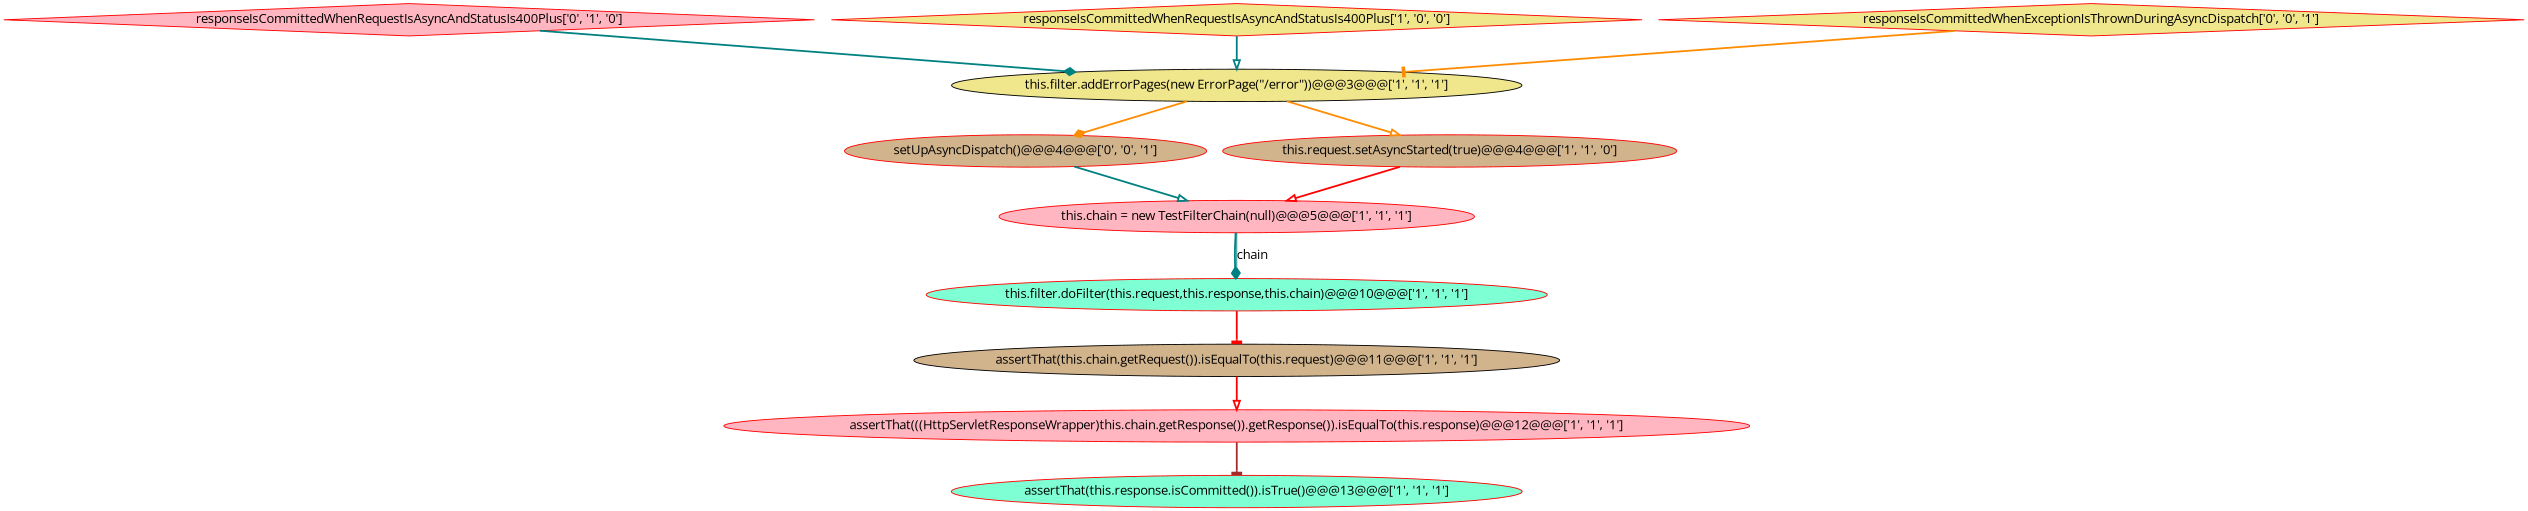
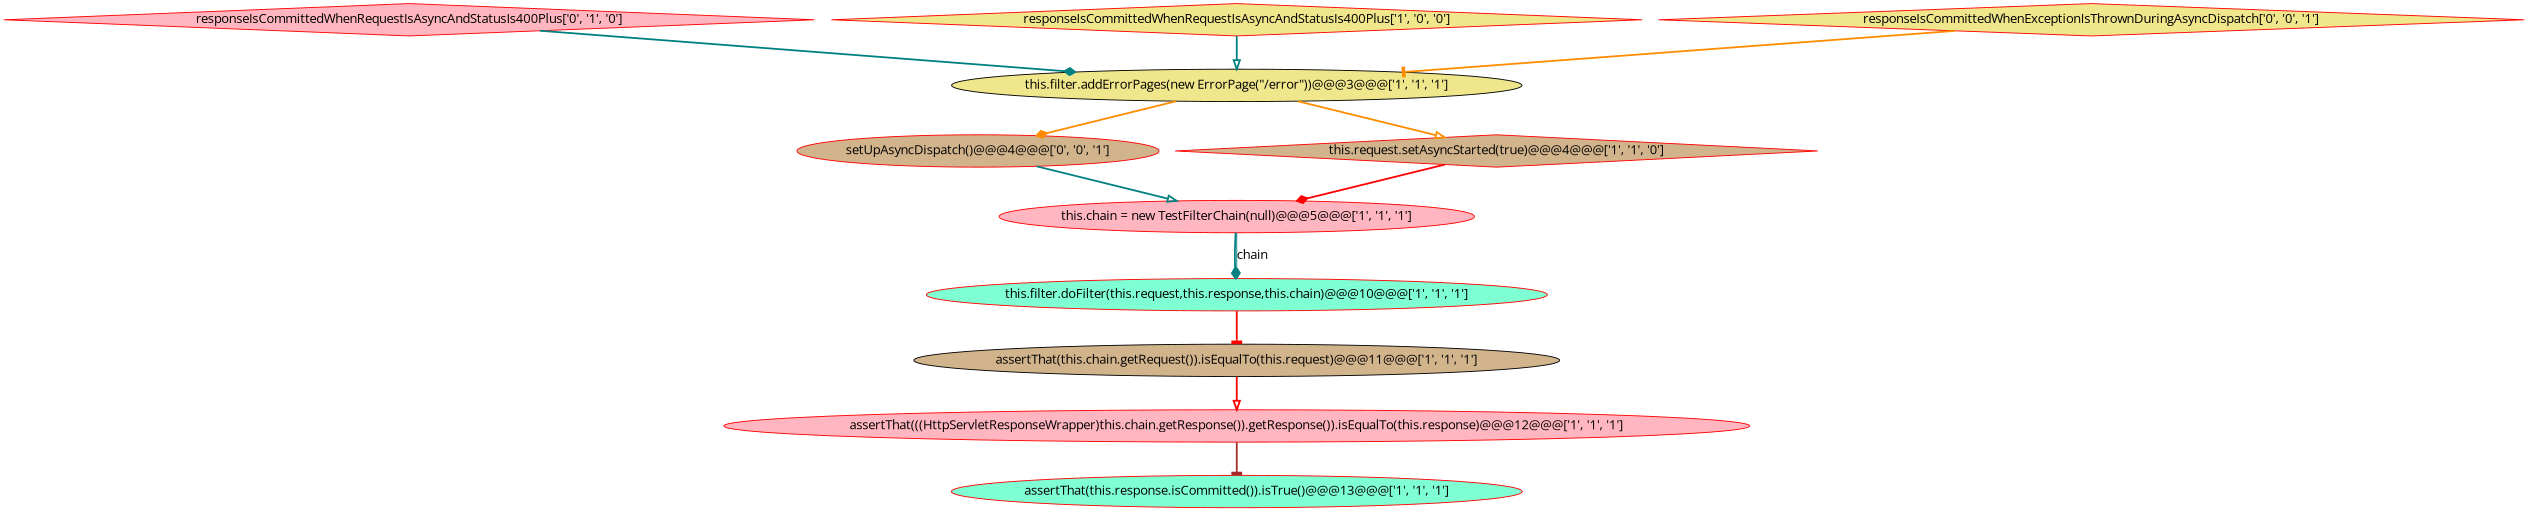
  digraph {
    fontname="Open Sans"
    node [color=red fillcolor=tan fontname="Open Sans" shape=ellipse style=filled]
    edge [arrowhead=diamond color=teal fontname="Open Sans" style=bold]
    n1 [color=black label="assertThat(this.chain.getRequest()).isEqualTo(this.request)@@@11@@@['1', '1', '1']"]
    n2 [fillcolor=lightpink label="assertThat(((HttpServletResponseWrapper)this.chain.getResponse()).getResponse()).isEqualTo(this.response)@@@12@@@['1', '1', '1']"]
    n3 [fillcolor=aquamarine label="assertThat(this.response.isCommitted()).isTrue()@@@13@@@['1', '1', '1']"]
    n4 [label="setUpAsyncDispatch()@@@4@@@['0', '0', '1']"]
    n5 [fillcolor=lightpink label="this.chain = new TestFilterChain(null)@@@5@@@['1', '1', '1']"]
    n6 [fillcolor=aquamarine label="this.filter.doFilter(this.request,this.response,this.chain)@@@10@@@['1', '1', '1']"]
    n7 [fillcolor=lightpink label="responseIsCommittedWhenRequestIsAsyncAndStatusIs400Plus['0', '1', '0']" shape=diamond]
    n8 [color=black fillcolor=khaki label="this.filter.addErrorPages(new ErrorPage(\"/error\"))@@@3@@@['1', '1', '1']"]
-   n9 [label="this.request.setAsyncStarted(true)@@@4@@@['1', '1', '0']"]
+   n9 [label="this.request.setAsyncStarted(true)@@@4@@@['1', '1', '0']" shape=diamond]
    n10 [fillcolor=khaki label="responseIsCommittedWhenRequestIsAsyncAndStatusIs400Plus['1', '0', '0']" shape=diamond]
    n11 [fillcolor=khaki label="responseIsCommittedWhenExceptionIsThrownDuringAsyncDispatch['0', '0', '1']" shape=diamond]
    n1 -> n2 [arrowhead=onormal color=red]
    n2 -> n3 [arrowhead=tee color=brown]
    n4 -> n5 [arrowhead=onormal]
    n5 -> n6
    n5 -> n6 [label=chain style=solid]
    n6 -> n1 [arrowhead=tee color=red]
    n7 -> n8
    n8 -> n4 [color=darkorange]
    n8 -> n9 [arrowhead=onormal color=darkorange]
-   n9 -> n5 [arrowhead=onormal color=red]
+   n9 -> n5 [color=red]
    n10 -> n8 [arrowhead=onormal]
    n11 -> n8 [arrowhead=tee color=darkorange]
  }
